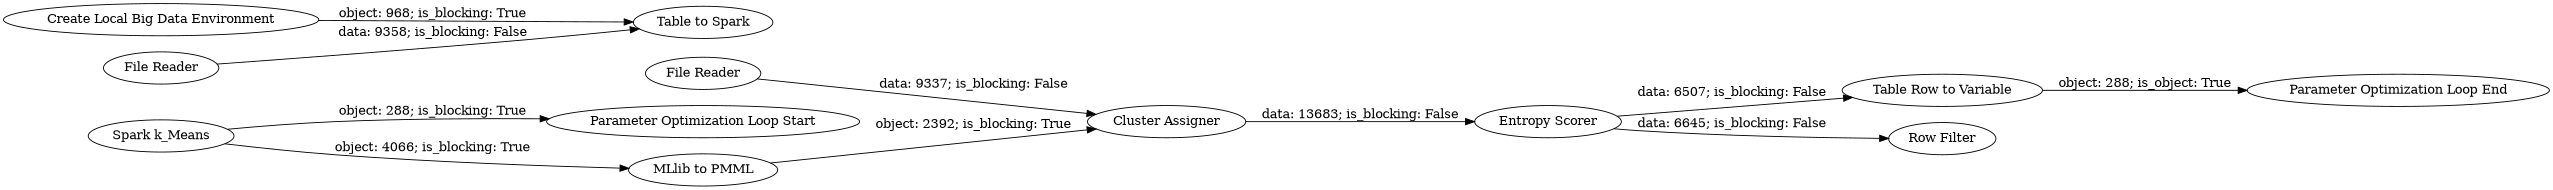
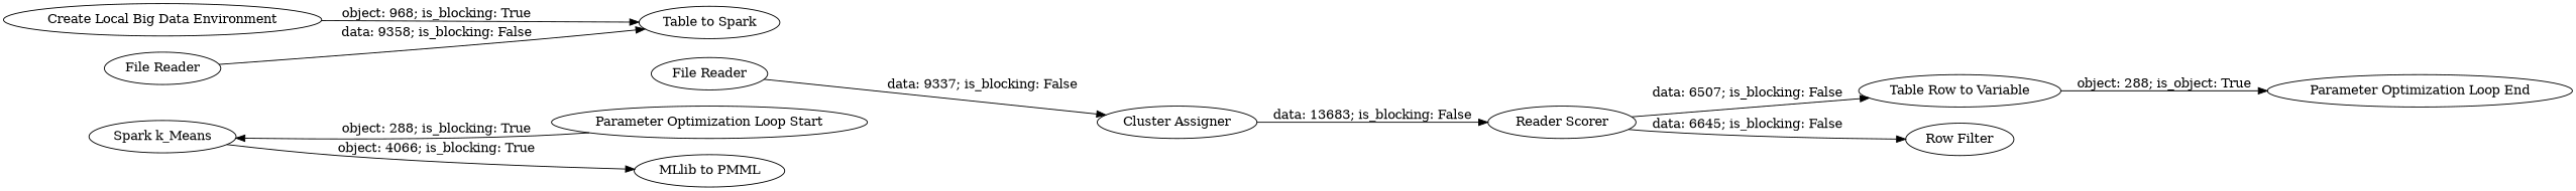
  digraph {
    rankdir=LR
    n1 [label="MLlib to PMML"]
    n2 [label="Cluster Assigner"]
-   n3 [label="Entropy Scorer"]
+   n3 [label="Reader Scorer"]
    n4 [label="Create Local Big Data Environment"]
    n5 [label="Table to Spark"]
    n6 [label="Table Row to Variable"]
    n7 [label="Parameter Optimization Loop End"]
    n8 [label="Parameter Optimization Loop Start"]
    n9 [label="Spark k_Means"]
    n10 [label="Row Filter"]
    n11 [label="File Reader"]
    n12 [label="File Reader"]
-   n1 -> n2 [label="object: 2392; is_blocking: True"]
    n2 -> n3 [label="data: 13683; is_blocking: False"]
    n3 -> n6 [label="data: 6507; is_blocking: False"]
    n3 -> n10 [label="data: 6645; is_blocking: False"]
    n4 -> n5 [label="object: 968; is_blocking: True"]
    n6 -> n7 [label="object: 288; is_object: True"]
-   n9 -> n8 [label="object: 288; is_blocking: True"]
+   n8 -> n9 [label="object: 288; is_blocking: True"]
    n9 -> n1 [label="object: 4066; is_blocking: True"]
    n11 -> n2 [label="data: 9337; is_blocking: False"]
    n12 -> n5 [label="data: 9358; is_blocking: False"]
  }
